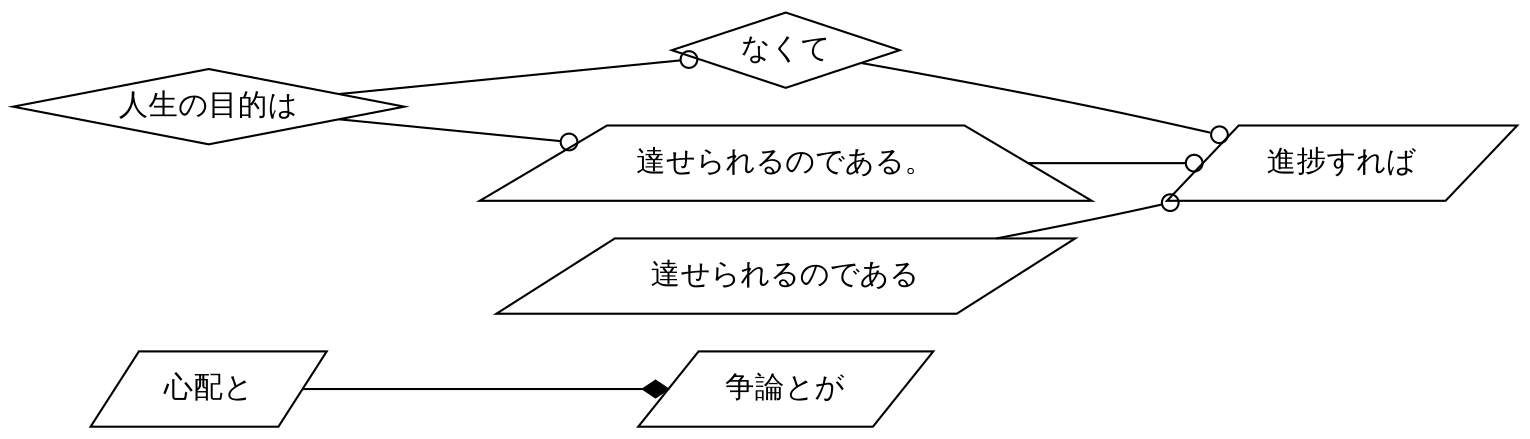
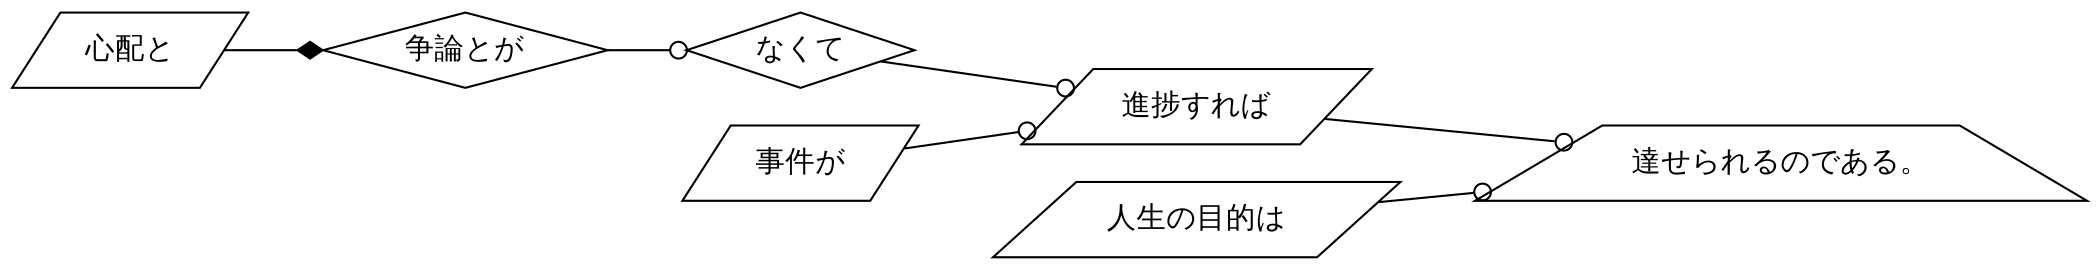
  digraph {
    fontname=Roboto
    rankdir=LR
    node [fontname=Roboto shape=parallelogram]
    edge [arrowhead=odot fontname=Roboto]
    n1 [label="心配と"]
-   n2 [label="争論とが"]
+   n2 [label="争論とが" shape=diamond]
    n3 [label="なくて" shape=diamond]
    n4 [label="進捗すれば"]
    n5 [label="達せられるのである。" shape=trapezium]
-   n6 [label="達せられるのである"]
-   n7 [label="人生の目的は" shape=diamond]
+   n6 [label="事件が"]
+   n7 [label="人生の目的は"]
    n1 -> n2 [arrowhead=diamond]
-   n7 -> n3
+   n2 -> n3
    n3 -> n4
-   n5 -> n4
+   n4 -> n5
    n6 -> n4
    n7 -> n5
  }
